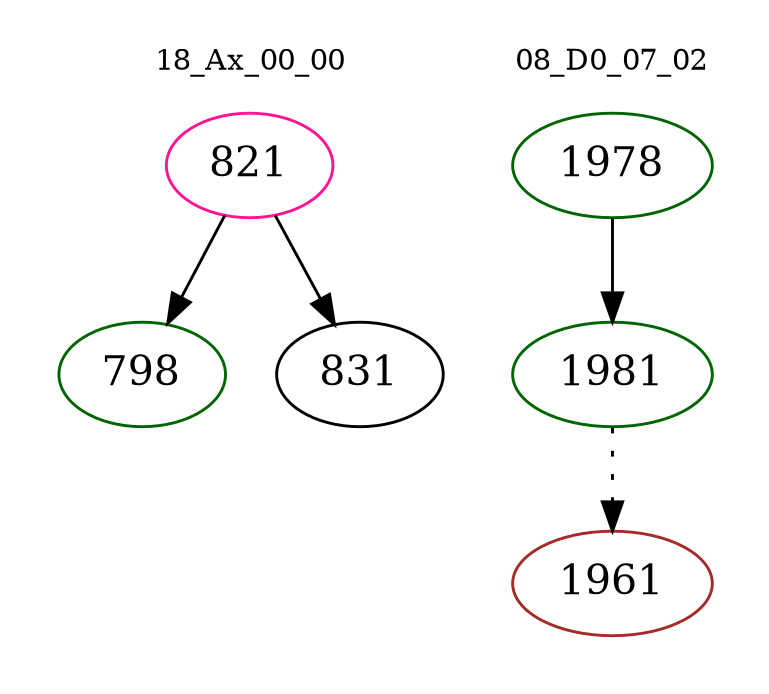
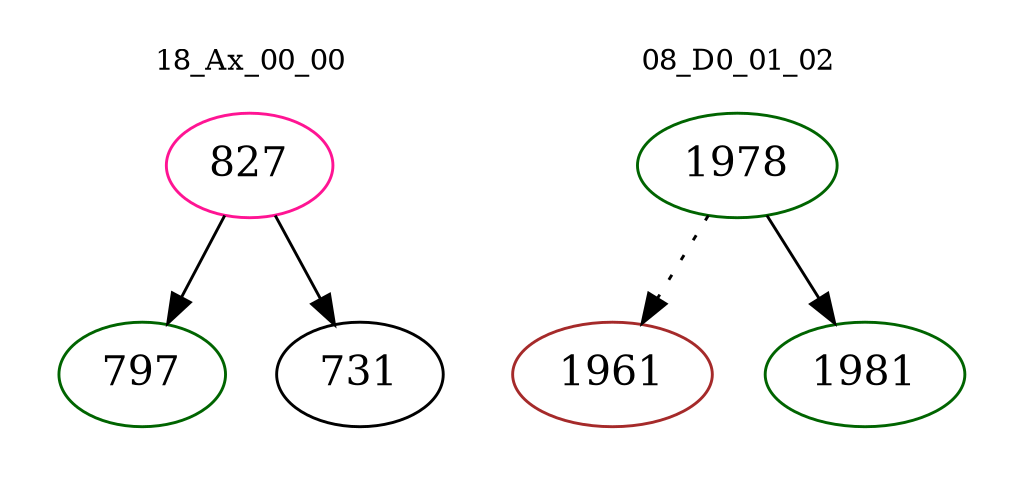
  digraph {
    node [color=darkgreen]
    edge [color=black style=solid]
-   n1 [color=deeppink label=821]
-   n2 [label=798]
-   n3 [color=black label=831]
+   n1 [color=deeppink label=827]
+   n2 [label=797]
+   n3 [color=black label=731]
    n4 [label=1978]
    n5 [color=brown label=1961]
    n6 [label=1981]
    subgraph cluster_1 {
      color=white
      fontsize=10
      label="18_Ax_00_00"
      n1
      n2
      n3
    }
    subgraph cluster_2 {
      color=white
      fontsize=10
-     label="08_D0_07_02"
+     label="08_D0_01_02"
      n4
      n5
      n6
    }
    n1 -> n2
    n1 -> n3
-   n6 -> n5 [style=dotted]
+   n4 -> n5 [style=dotted]
    n4 -> n6
  }
